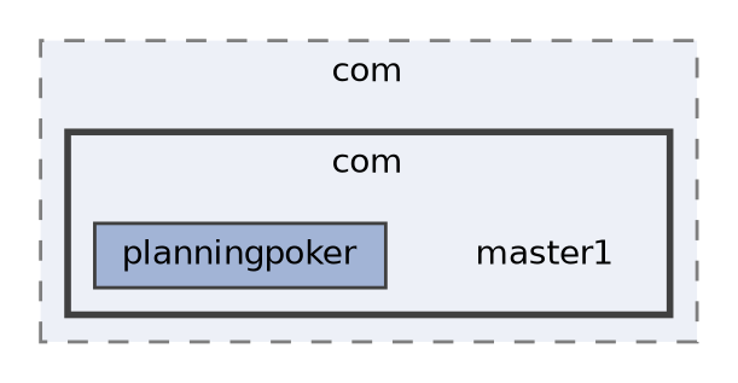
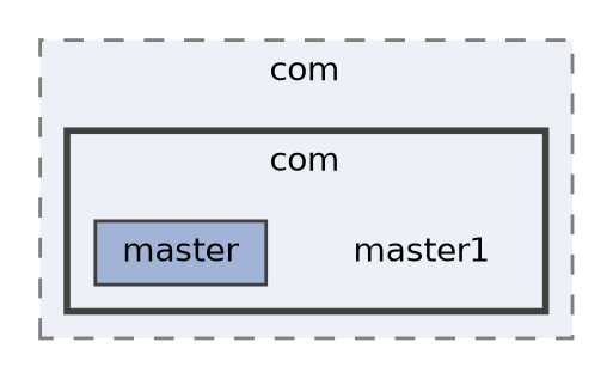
  digraph {
    compound=true
    node [fontname=Helvetica fontsize=10]
    n1 [height=0.2 label=master1 shape=plaintext width=0.4]
-   n2 [color=grey25 fillcolor="#a2b4d6" height=0.2 label=planningpoker shape=box style=filled width=0.4]
+   n2 [color=grey25 fillcolor="#a2b4d6" height=0.2 label=master shape=box style=filled width=0.4]
    subgraph cluster_1 {
      bgcolor="#edf0f7"
      fontname=Helvetica
      fontsize=10
      label=com
      pencolor=grey50
      style="filled,dashed"
      subgraph cluster_2 {
        bgcolor="#edf0f7"
        fontname=Helvetica
        fontsize=10
        pencolor=grey25
        style="filled,bold"
        n1
        n2
      }
    }
  }
